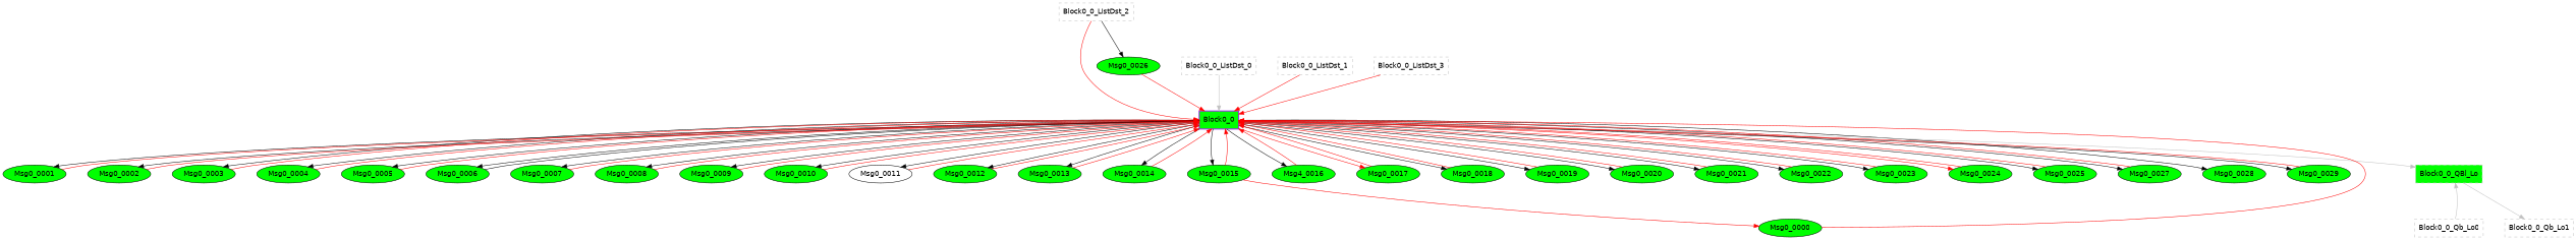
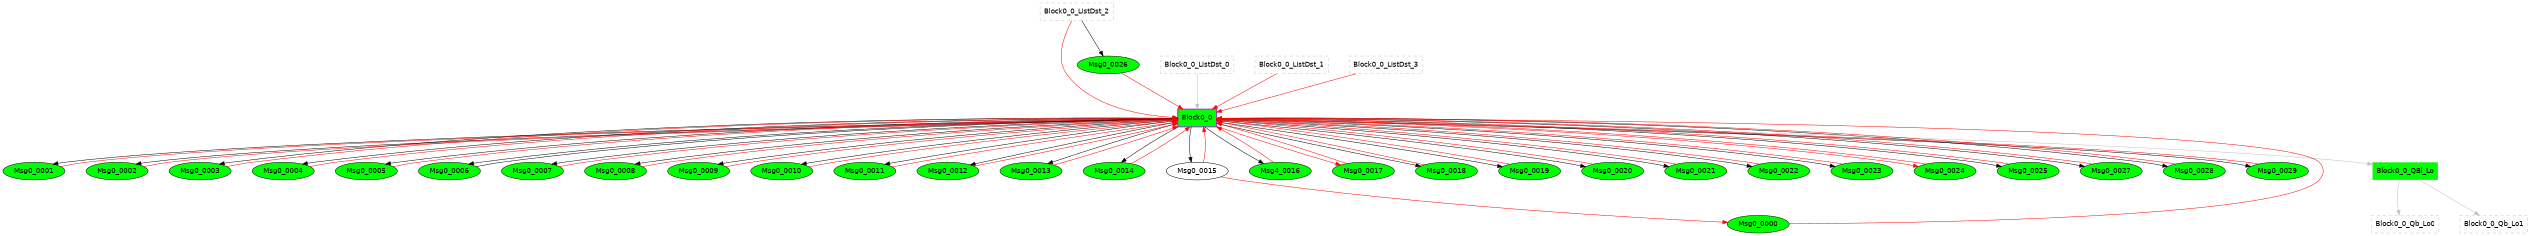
  digraph {
    fontname="DejaVu Sans"
    mindist=1.0
    nodesep=0.6
    rankdir=TB
    ranksep=1.0
    root=Demo
    node [beamproc=undefined bpentry=false bpexit=false color=black cpu=0 fillcolor=green flags="0x00000102" fontname="DejaVu Sans" patentry=false patexit=false pattern=AltDest0030 shape=oval style=filled type=tmsg beamin=0 bpcstart=0 bpid=0 fid=1 gid=0 reqnobeam=0 sid=0 tef=0 vacc=0]
    edge [color=red fontname="DejaVu Sans" type=defdst]
    Block0_0 [color=purple flags="0x0010a107" patentry=true patexit=true penwidth=2 qhi=false qil=false qlo=true shape=rectangle tperiod=100000000 type=block beamin="" bpcstart="" bpid="" fid="" gid="" reqnobeam="" sid="" tef="" vacc=""]
    Msg0_0001 [evtno=1 par="0x0000000000000001" toffs=3333333]
    Msg0_0002 [evtno=2 par="0x0000000000000002" toffs=6666666]
    Msg0_0003 [evtno=3 par="0x0000000000000003" toffs=9999999]
    Msg0_0004 [evtno=4 par="0x0000000000000004" toffs=13333332]
    Msg0_0005 [evtno=5 par="0x0000000000000005" toffs=16666665]
    Msg0_0006 [evtno=6 par="0x0000000000000006" toffs=19999998]
    Msg0_0007 [evtno=7 par="0x0000000000000007" toffs=23333331]
    Msg0_0008 [evtno=8 par="0x0000000000000008" toffs=26666664]
    Msg0_0009 [evtno=9 par="0x0000000000000009" toffs=29999997]
    Msg0_0010 [evtno=10 par="0x000000000000000a" toffs=33333330]
-   Msg0_0011 [evtno=11 fillcolor=white par="0x000000000000000b" toffs=36666663]
+   Msg0_0011 [evtno=11 par="0x000000000000000b" toffs=36666663]
    Msg0_0012 [evtno=12 par="0x000000000000000c" toffs=39999996]
    Msg0_0013 [evtno=13 par="0x000000000000000d" toffs=43333329]
    Msg0_0014 [evtno=14 par="0x000000000000000e" toffs=46666662]
-   Msg0_0015 [evtno=15 par="0x000000000000000f" toffs=49999995]
+   Msg0_0015 [evtno=15 fillcolor=white par="0x000000000000000f" toffs=49999995]
    n17 [evtno=16 label=Msg4_0016 par="0x0000000000000010" toffs=53333328]
    Msg0_0017 [evtno=17 par="0x0000000000000011" toffs=56666661]
    Msg0_0018 [evtno=18 par="0x0000000000000012" toffs=59999994]
    Msg0_0019 [evtno=19 par="0x0000000000000013" toffs=63333327]
    Msg0_0020 [evtno=20 par="0x0000000000000014" toffs=66666660]
    Msg0_0021 [evtno=21 par="0x0000000000000015" toffs=69999993]
    Msg0_0022 [evtno=22 par="0x0000000000000016" toffs=73333326]
    Msg0_0023 [evtno=23 par="0x0000000000000017" toffs=76666659]
    Msg0_0024 [evtno=24 par="0x0000000000000018" toffs=79999992]
    Msg0_0025 [evtno=25 par="0x0000000000000019" toffs=83333325]
    Msg0_0027 [evtno=27 par="0x000000000000001b" toffs=89999991]
    Msg0_0028 [evtno=28 par="0x000000000000001c" toffs=93333324]
    Msg0_0029 [evtno=29 par="0x000000000000001d" toffs=96666657]
    Block0_0_QBl_Lo [color=gray flags="0x00000009" shape=rectangle style="dashed, filled" type=qinfo beamproc="" bpentry="" bpexit="" patentry="" patexit="" pattern="" beamin="" bpcstart="" bpid="" fid="" gid="" reqnobeam="" sid="" tef="" vacc=""]
    Msg0_0000 [evtno=0 par="0x0000000000000000" toffs=0]
    Msg0_0026 [evtno=26 par="0x000000000000001a" toffs=86666658]
    Block0_0_Qb_Lo0 [color=gray fillcolor=white flags="0x0000000a" shape=rectangle style="dashed, filled" type=qbuf beamproc="" bpentry="" bpexit="" patentry="" patexit="" pattern="" beamin="" bpcstart="" bpid="" fid="" gid="" reqnobeam="" sid="" tef="" vacc=""]
    Block0_0_Qb_Lo1 [color=gray fillcolor=white flags="0x0000000a" shape=rectangle style="dashed, filled" type=qbuf beamproc="" bpentry="" bpexit="" patentry="" patexit="" pattern="" beamin="" bpcstart="" bpid="" fid="" gid="" reqnobeam="" sid="" tef="" vacc=""]
    Block0_0_ListDst_0 [color=gray fillcolor=white flags="0x0000000c" shape=rectangle style="dashed, filled" type=listdst beamproc="" bpentry="" bpexit="" patentry="" patexit="" pattern="" beamin="" bpcstart="" bpid="" fid="" gid="" reqnobeam="" sid="" tef="" vacc=""]
    Block0_0_ListDst_1 [color=gray fillcolor=white flags="0x0000000c" shape=rectangle style="dashed, filled" type=listdst beamproc="" bpentry="" bpexit="" patentry="" patexit="" pattern="" beamin="" bpcstart="" bpid="" fid="" gid="" reqnobeam="" sid="" tef="" vacc=""]
    Block0_0_ListDst_2 [color=gray fillcolor=white flags="0x0000000c" shape=rectangle style="dashed, filled" type=listdst beamproc="" bpentry="" bpexit="" patentry="" patexit="" pattern="" beamin="" bpcstart="" bpid="" fid="" gid="" reqnobeam="" sid="" tef="" vacc=""]
    Block0_0_ListDst_3 [color=gray fillcolor=white flags="0x0000000c" shape=rectangle style="dashed, filled" type=listdst beamproc="" bpentry="" bpexit="" patentry="" patexit="" pattern="" beamin="" bpcstart="" bpid="" fid="" gid="" reqnobeam="" sid="" tef="" vacc=""]
    Block0_0 -> Msg0_0001 [color=black type=altdst]
    Block0_0 -> Msg0_0002 [color=black type=altdst]
    Block0_0 -> Msg0_0003 [color=black type=altdst]
    Block0_0 -> Msg0_0004 [color=black type=altdst]
    Block0_0 -> Msg0_0005 [color=black type=altdst]
    Block0_0 -> Msg0_0006 [color=black type=altdst]
    Block0_0 -> Msg0_0007 [color=black type=altdst]
    Block0_0 -> Msg0_0008 [color=black type=altdst]
    Block0_0 -> Msg0_0009 [color=black type=altdst]
    Block0_0 -> Msg0_0010 [color=black type=altdst]
    Block0_0 -> Msg0_0011 [color=black type=altdst]
    Block0_0 -> Msg0_0012 [color=black type=altdst]
    Block0_0 -> Msg0_0013 [color=black type=altdst]
    Block0_0 -> Msg0_0014 [color=black type=altdst]
    Block0_0 -> Msg0_0015 [color=black type=altdst]
    Block0_0 -> n17 [color=black type=altdst]
    Block0_0 -> Msg0_0017 [type=altdst]
    Block0_0 -> Msg0_0018 [color=black type=altdst]
    Block0_0 -> Msg0_0019 [color=black type=altdst]
    Block0_0 -> Msg0_0020 [color=black type=altdst]
    Block0_0 -> Msg0_0021 [color=black type=altdst]
    Block0_0 -> Msg0_0022 [color=black type=altdst]
    Block0_0 -> Msg0_0023 [color=black type=altdst]
    Block0_0 -> Msg0_0024 [type=altdst]
    Block0_0 -> Msg0_0025 [color=black type=altdst]
    Block0_0 -> Msg0_0027 [color=black type=altdst]
    Block0_0 -> Msg0_0028 [color=black type=altdst]
    Block0_0 -> Msg0_0029 [color=black type=altdst]
    Block0_0 -> Block0_0_QBl_Lo [color=gray type=priolo]
    Msg0_0001 -> Block0_0
    Msg0_0002 -> Block0_0
    Msg0_0003 -> Block0_0
    Msg0_0004 -> Block0_0
    Msg0_0005 -> Block0_0
    Msg0_0006 -> Block0_0 [color=black]
    Msg0_0007 -> Block0_0
    Msg0_0008 -> Block0_0
    Msg0_0009 -> Block0_0
    Msg0_0010 -> Block0_0
    Msg0_0011 -> Block0_0
    Msg0_0012 -> Block0_0
    Msg0_0013 -> Block0_0
    Msg0_0014 -> Block0_0
    Msg0_0015 -> Block0_0
    Msg0_0015 -> Msg0_0000
    n17 -> Block0_0
    Msg0_0017 -> Block0_0
    Msg0_0018 -> Block0_0
    Msg0_0019 -> Block0_0
    Msg0_0020 -> Block0_0
    Msg0_0021 -> Block0_0
    Msg0_0022 -> Block0_0
    Msg0_0023 -> Block0_0
    Msg0_0024 -> Block0_0
    Msg0_0025 -> Block0_0
    Msg0_0027 -> Block0_0
+   Msg0_0028 -> Block0_0
    Msg0_0029 -> Block0_0
-   Block0_0_Qb_Lo0 -> Block0_0_QBl_Lo [color=gray type=meta]
+   Block0_0_QBl_Lo -> Block0_0_Qb_Lo0 [color=gray type=meta]
    Block0_0_QBl_Lo -> Block0_0_Qb_Lo1 [color=gray type=meta]
    Msg0_0000 -> Block0_0
    Msg0_0026 -> Block0_0
    Block0_0_ListDst_0 -> Block0_0 [color=gray]
    Block0_0_ListDst_1 -> Block0_0
    Block0_0_ListDst_2 -> Block0_0
    Block0_0_ListDst_2 -> Msg0_0026 [color=black type=altdst]
    Block0_0_ListDst_3 -> Block0_0
  }
